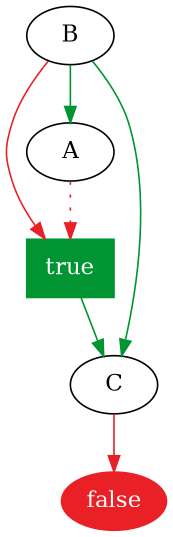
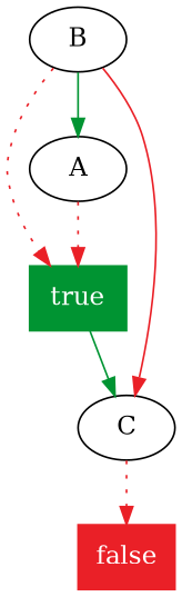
  digraph {
    edge [color="#009432" fontcolor="#009432" style=solid]
-   n1 [color="#ea2027" fillcolor="#ea2027" fontcolor="#ffffff" label=false shape=ellipse style=filled]
+   n1 [color="#ea2027" fillcolor="#ea2027" fontcolor="#ffffff" label=false shape=box style=filled]
    n2 [color="#009432" fillcolor="#009432" fontcolor="#ffffff" label=true shape=box style=filled]
    n3 [label=C]
    n4 [label=B]
    n5 [label=A]
    n2 -> n3
-   n3 -> n1 [color="#ea2027" fontcolor="#ea2027"]
-   n4 -> n2 [color="#ea2027" fontcolor="#ea2027"]
-   n4 -> n3
+   n3 -> n1 [color="#ea2027" fontcolor="#ea2027" style=dotted]
+   n4 -> n2 [color="#ea2027" fontcolor="#ea2027" style=dotted]
+   n4 -> n3 [color="#ea2027"]
    n4 -> n5
    n5 -> n2 [color="#ea2027" fontcolor="#ea2027" style=dotted]
  }
